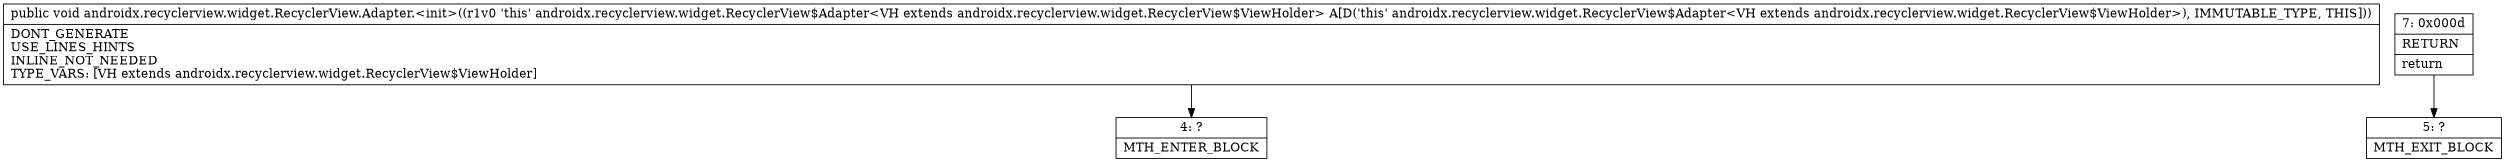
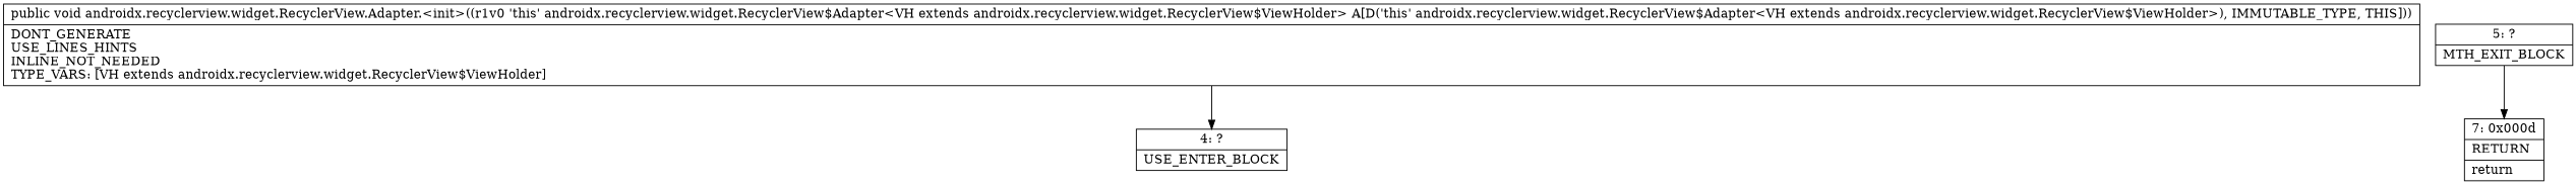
  digraph {
    node [shape=record]
-   n1 [label="{4\:\ ?|MTH_ENTER_BLOCK\l}"]
+   n1 [label="{4\:\ ?|USE_ENTER_BLOCK\l}"]
    n2 [label="{7\:\ 0x000d|RETURN\l|return\l}"]
    n3 [label="{5\:\ ?|MTH_EXIT_BLOCK\l}"]
    n4 [label="{public void androidx.recyclerview.widget.RecyclerView.Adapter.\<init\>((r1v0 'this' androidx.recyclerview.widget.RecyclerView$Adapter\<VH extends androidx.recyclerview.widget.RecyclerView$ViewHolder\> A[D('this' androidx.recyclerview.widget.RecyclerView$Adapter\<VH extends androidx.recyclerview.widget.RecyclerView$ViewHolder\>), IMMUTABLE_TYPE, THIS]))  | DONT_GENERATE\lUSE_LINES_HINTS\lINLINE_NOT_NEEDED\lTYPE_VARS: [VH extends androidx.recyclerview.widget.RecyclerView$ViewHolder]\l}"]
-   n2 -> n3
+   n3 -> n2
    n4 -> n1
  }
